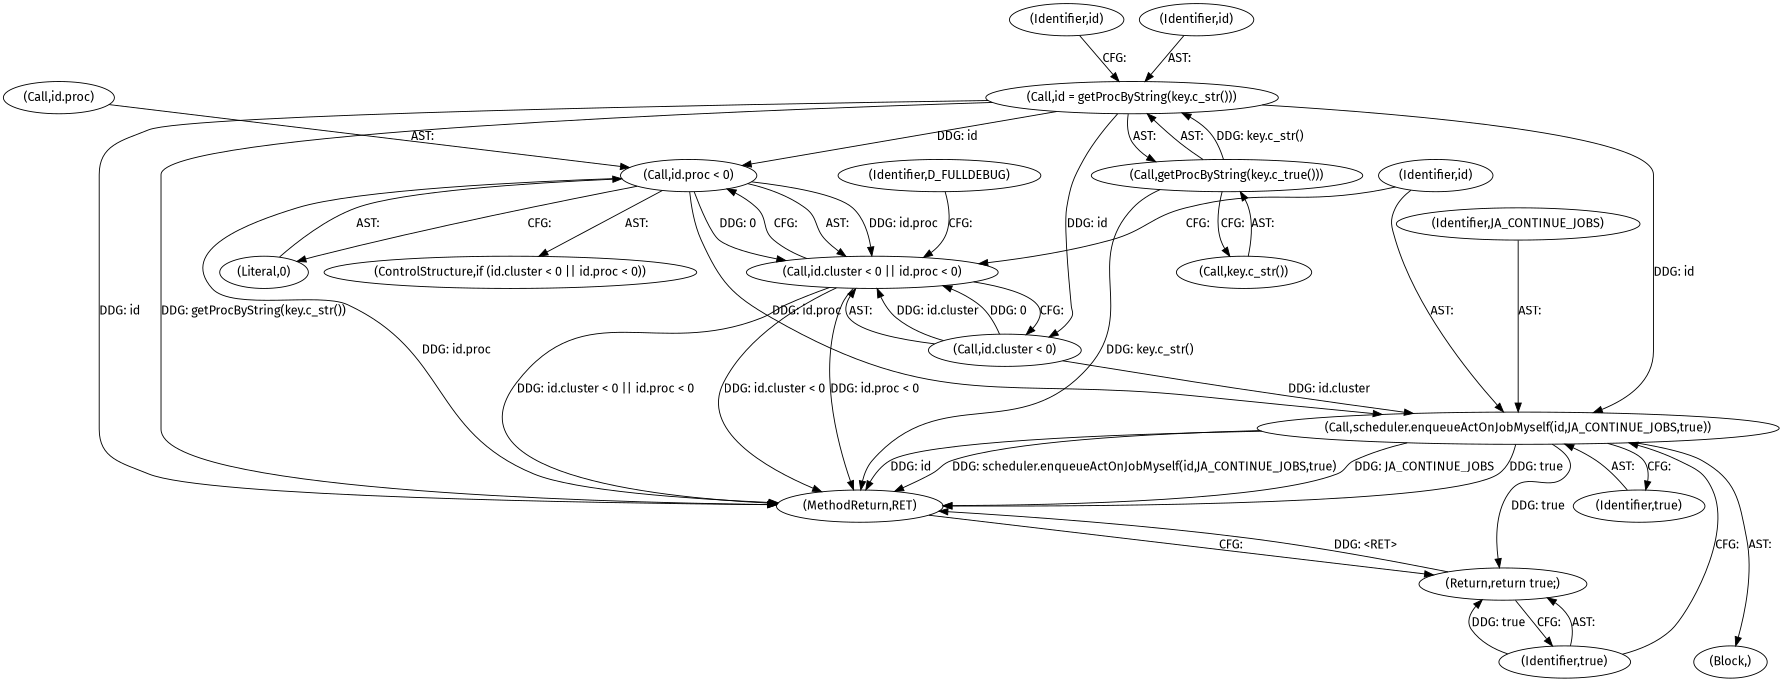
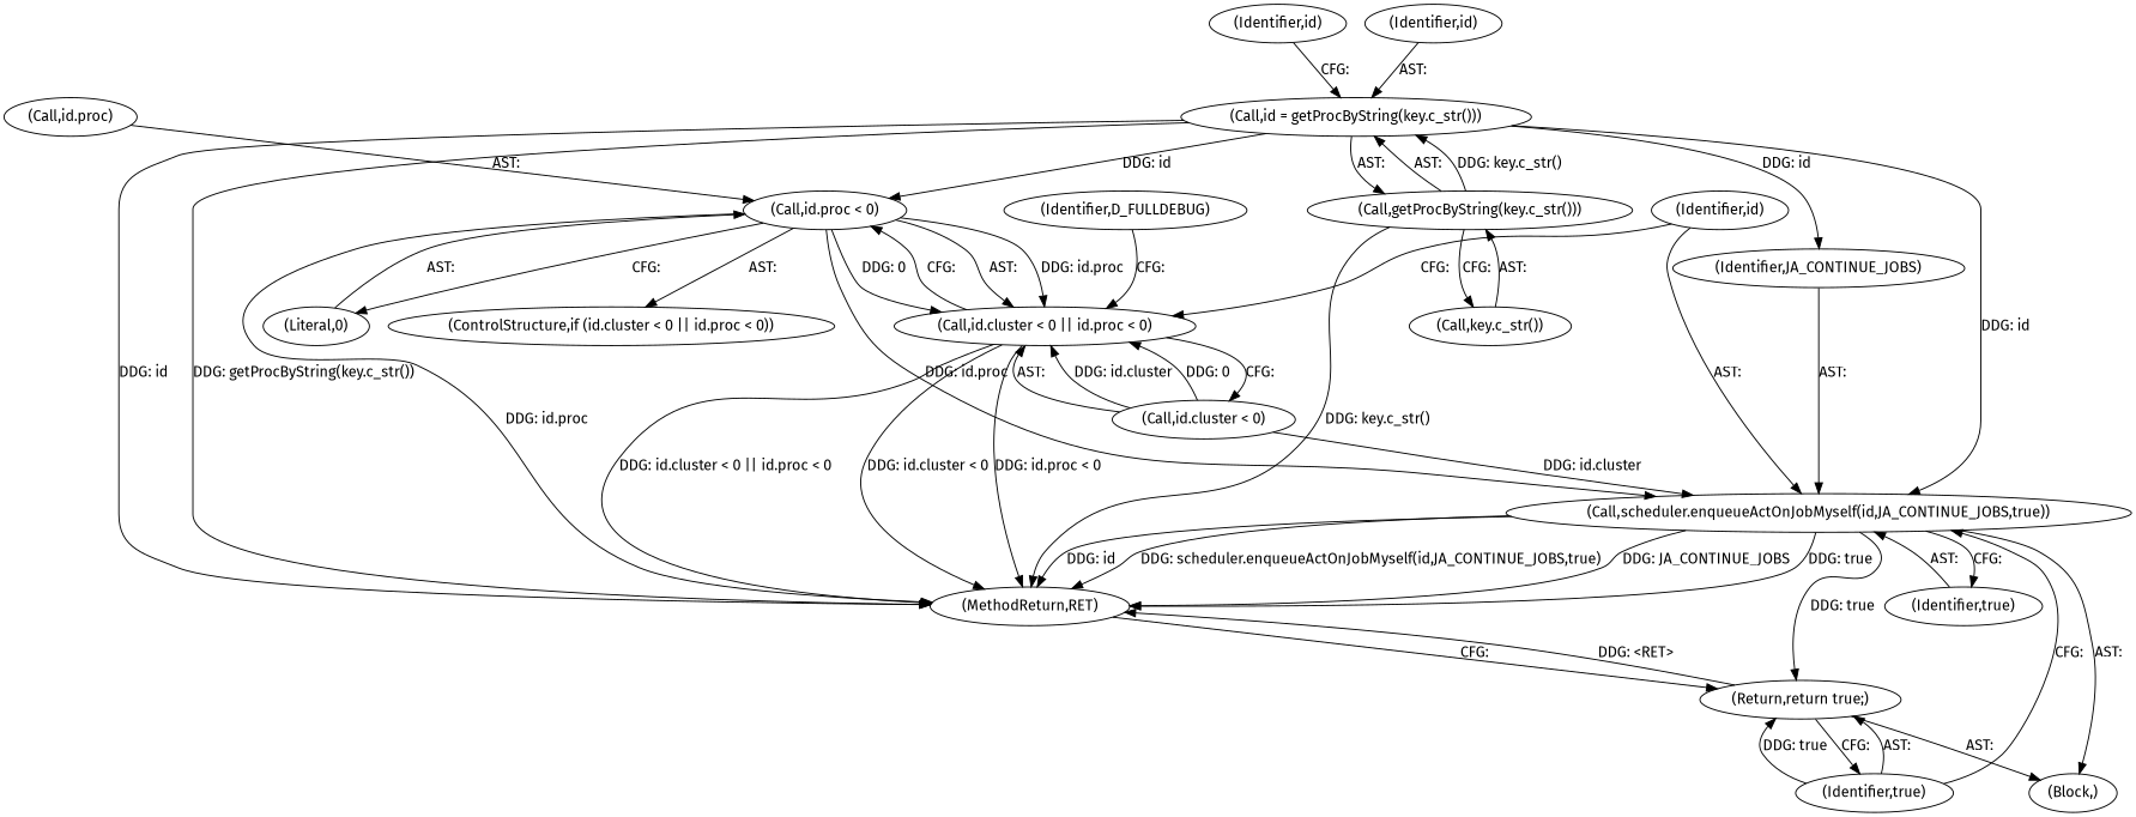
  digraph {
    fontname="Fira Sans"
    node [fontname="Fira Sans"]
    edge [fontname="Fira Sans"]
    n1 [label="(Call,id.proc < 0)"]
    n2 [label="(Call,id.cluster < 0 || id.proc < 0)"]
    n3 [label="(Call,scheduler.enqueueActOnJobMyself(id,JA_CONTINUE_JOBS,true))"]
    n4 [label="(Literal,0)"]
    n5 [label="(MethodReturn,RET)"]
    n6 [label="(ControlStructure,if (id.cluster < 0 || id.proc < 0))"]
    n7 [label="(Call,id.cluster < 0)"]
    n8 [label="(Block,)"]
    n9 [label="(Return,return true;)"]
    n10 [label="(Identifier,true)"]
    n11 [label="(Call,id = getProcByString(key.c_str()))"]
-   n12 [label="(Call,getProcByString(key.c_true()))"]
+   n12 [label="(Call,getProcByString(key.c_str()))"]
    n13 [label="(Call,key.c_str())"]
    n14 [label="(Identifier,true)"]
    n15 [label="(Identifier,id)"]
    n16 [label="(Identifier,D_FULLDEBUG)"]
    n17 [label="(Identifier,id)"]
    n18 [label="(Call,id.proc)"]
    n19 [label="(Identifier,id)"]
    n20 [label="(Identifier,JA_CONTINUE_JOBS)"]
    n1 -> n2 [label="AST: "]
    n1 -> n2 [label="DDG: id.proc"]
    n1 -> n2 [label="DDG: 0"]
    n1 -> n3 [label="DDG: id.proc"]
    n1 -> n4 [label="CFG: "]
    n1 -> n5 [label="DDG: id.proc"]
    n1 -> n6 [label="AST: "]
    n2 -> n1 [label="CFG: "]
    n2 -> n5 [label="DDG: id.proc < 0"]
    n2 -> n5 [label="DDG: id.cluster < 0 || id.proc < 0"]
    n2 -> n5 [label="DDG: id.cluster < 0"]
    n2 -> n7 [label="CFG: "]
    n3 -> n5 [label="DDG: true"]
    n3 -> n5 [label="DDG: id"]
    n3 -> n5 [label="DDG: scheduler.enqueueActOnJobMyself(id,JA_CONTINUE_JOBS,true)"]
    n3 -> n5 [label="DDG: JA_CONTINUE_JOBS"]
    n3 -> n8 [label="AST: "]
    n3 -> n9 [label="DDG: true"]
    n3 -> n10 [label="CFG: "]
    n4 -> n1 [label="AST: "]
    n5 -> n9 [label="CFG: "]
    n7 -> n2 [label="AST: "]
    n7 -> n2 [label="DDG: id.cluster"]
    n7 -> n2 [label="DDG: 0"]
    n7 -> n3 [label="DDG: id.cluster"]
    n9 -> n5 [label="DDG: <RET>"]
+   n9 -> n8 [label="AST: "]
    n9 -> n14 [label="CFG: "]
    n10 -> n3 [label="AST: "]
    n11 -> n1 [label="DDG: id"]
    n11 -> n3 [label="DDG: id"]
    n11 -> n5 [label="DDG: id"]
    n11 -> n5 [label="DDG: getProcByString(key.c_str())"]
-   n11 -> n7 [label="DDG: id"]
+   n11 -> n20 [label="DDG: id"]
    n11 -> n12 [label="AST: "]
    n12 -> n5 [label="DDG: key.c_str()"]
    n12 -> n11 [label="AST: "]
    n12 -> n11 [label="DDG: key.c_str()"]
    n12 -> n13 [label="CFG: "]
    n13 -> n12 [label="AST: "]
    n14 -> n3 [label="CFG: "]
    n14 -> n9 [label="AST: "]
    n14 -> n9 [label="DDG: true"]
    n15 -> n11 [label="CFG: "]
    n16 -> n2 [label="CFG: "]
    n17 -> n2 [label="CFG: "]
    n17 -> n3 [label="AST: "]
    n18 -> n1 [label="AST: "]
    n19 -> n11 [label="AST: "]
    n20 -> n3 [label="AST: "]
  }
